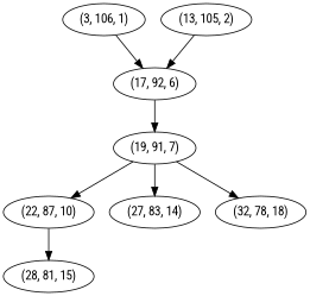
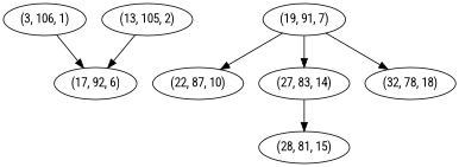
  digraph {
    fontname="Roboto Condensed"
    node [fontname="Roboto Condensed"]
    edge [fontname="Roboto Condensed"]
    "(3, 106, 1)"
    "(17, 92, 6)"
    "(13, 105, 2)"
    "(19, 91, 7)"
    "(22, 87, 10)"
    "(27, 83, 14)"
    "(32, 78, 18)"
    "(28, 81, 15)"
    "(3, 106, 1)" -> "(17, 92, 6)"
-   "(17, 92, 6)" -> "(19, 91, 7)"
    "(13, 105, 2)" -> "(17, 92, 6)"
    "(19, 91, 7)" -> "(22, 87, 10)"
    "(19, 91, 7)" -> "(27, 83, 14)"
    "(19, 91, 7)" -> "(32, 78, 18)"
-   "(22, 87, 10)" -> "(28, 81, 15)"
+   "(27, 83, 14)" -> "(28, 81, 15)"
  }
